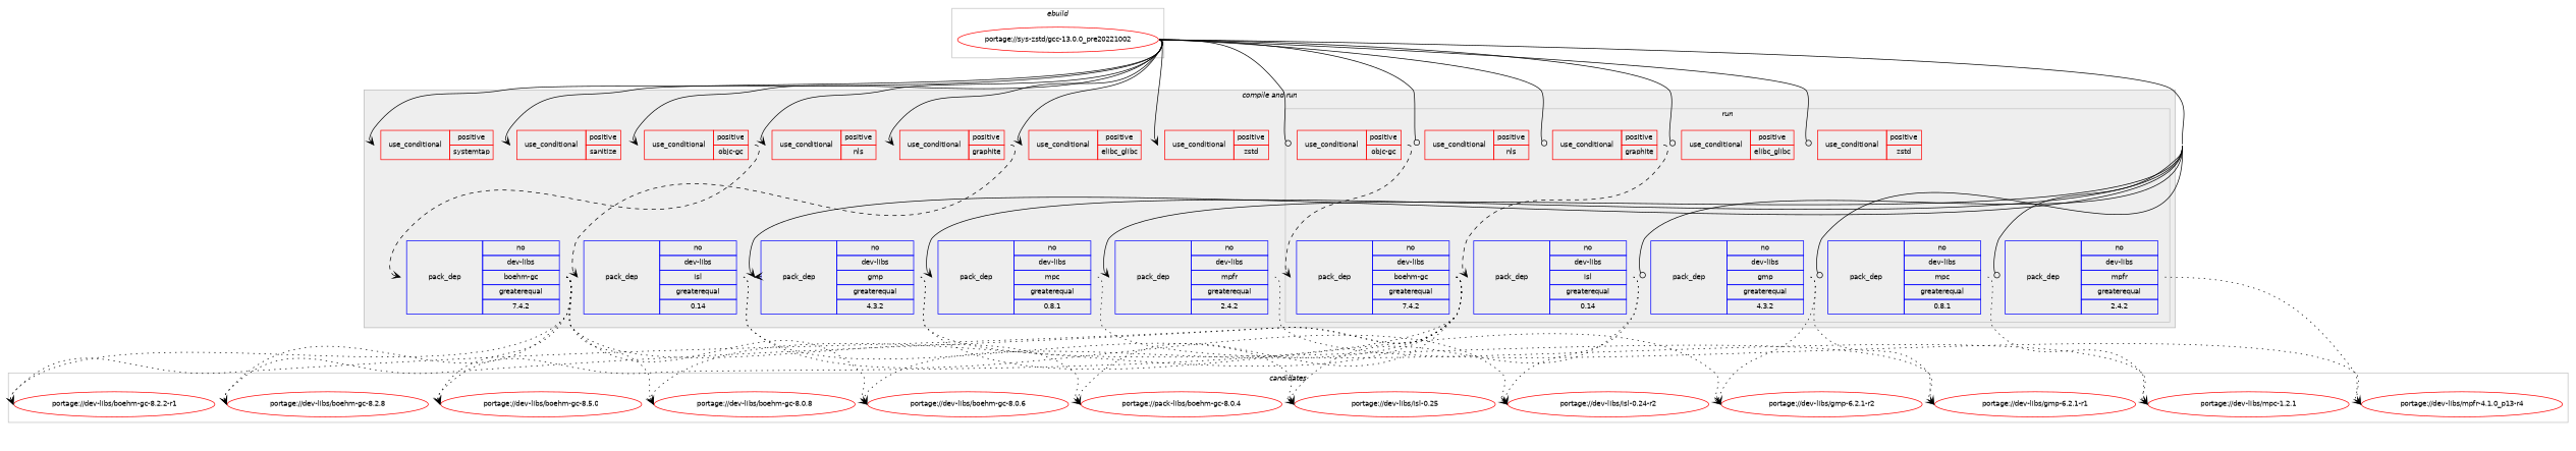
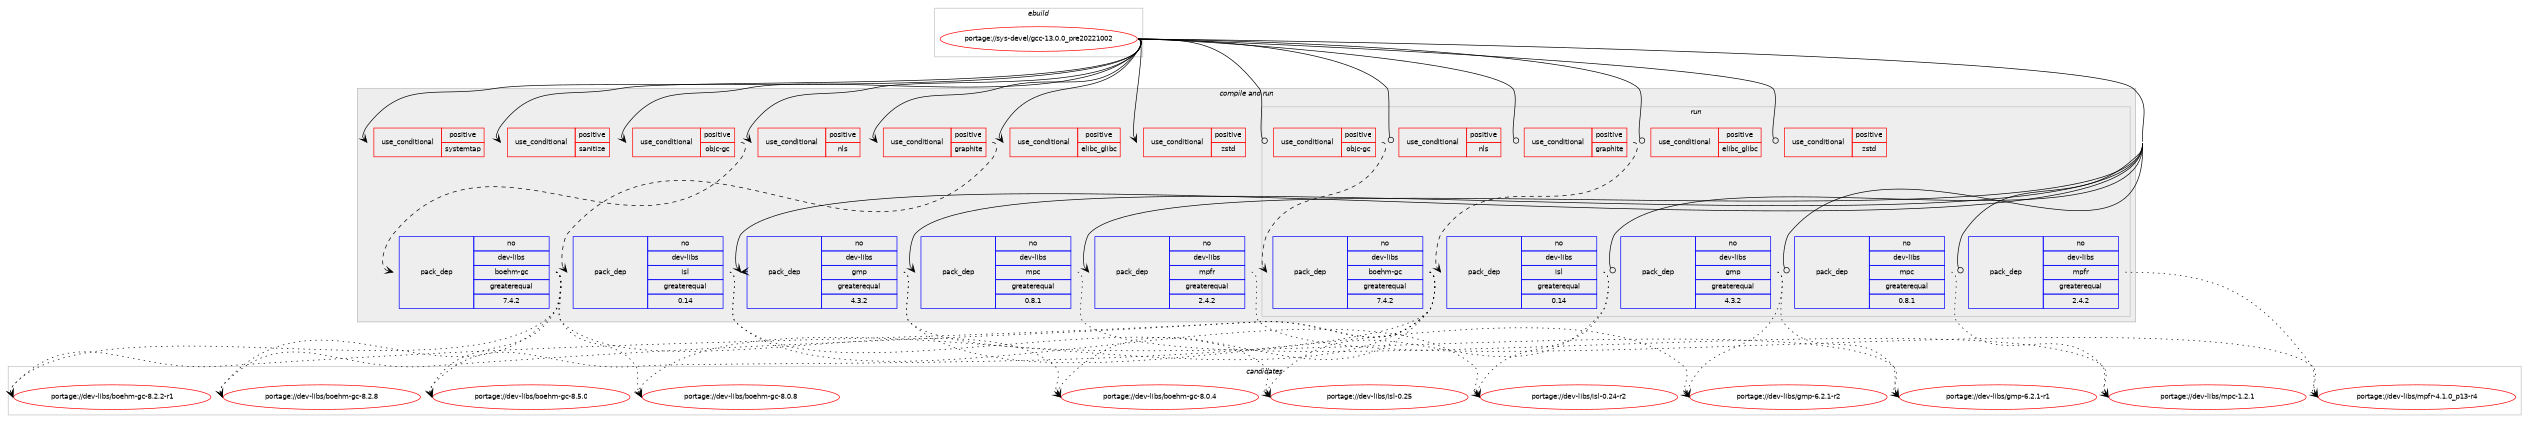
  digraph {
    compound=true
    concentrate=true
    fontname="DejaVu Sans"
    fontsize=10
    newrank=true
    rankdir=TB
    ranksep=1.5
    node [color=red fontname="DejaVu Sans" fontsize=10 shape=none]
    edge [arrowhead=vee fontname="DejaVu Sans" headport=w style=dotted tailport=e weight=100]
-   n1 [label="portage://sys-zstd/gcc-13.0.0_pre20221002" width=4 shape=""]
+   n1 [label="portage://sys-devel/gcc-13.0.0_pre20221002" width=4 shape=""]
    n2 [label=<<TABLE BORDER="0" CELLBORDER="1" CELLSPACING="0" CELLPADDING="4"><TR><TD ROWSPAN="3" CELLPADDING="10">use_conditional</TD></TR><TR><TD>positive</TD></TR><TR><TD>elibc_glibc</TD></TR></TABLE>>]
    n3 [color=blue label=<<TABLE BORDER="0" CELLBORDER="1" CELLSPACING="0" CELLPADDING="4" WIDTH="220"><TR><TD ROWSPAN="6" CELLPADDING="30">pack_dep</TD></TR><TR><TD WIDTH="110">no</TD></TR><TR><TD>dev-libs</TD></TR><TR><TD>isl</TD></TR><TR><TD>greaterequal</TD></TR><TR><TD>0.14</TD></TR></TABLE>>]
    n4 [label=<<TABLE BORDER="0" CELLBORDER="1" CELLSPACING="0" CELLPADDING="4"><TR><TD ROWSPAN="3" CELLPADDING="10">use_conditional</TD></TR><TR><TD>positive</TD></TR><TR><TD>graphite</TD></TR></TABLE>>]
    n5 [label=<<TABLE BORDER="0" CELLBORDER="1" CELLSPACING="0" CELLPADDING="4"><TR><TD ROWSPAN="3" CELLPADDING="10">use_conditional</TD></TR><TR><TD>positive</TD></TR><TR><TD>nls</TD></TR></TABLE>>]
    n6 [color=blue label=<<TABLE BORDER="0" CELLBORDER="1" CELLSPACING="0" CELLPADDING="4" WIDTH="220"><TR><TD ROWSPAN="6" CELLPADDING="30">pack_dep</TD></TR><TR><TD WIDTH="110">no</TD></TR><TR><TD>dev-libs</TD></TR><TR><TD>boehm-gc</TD></TR><TR><TD>greaterequal</TD></TR><TR><TD>7.4.2</TD></TR></TABLE>>]
    n7 [label=<<TABLE BORDER="0" CELLBORDER="1" CELLSPACING="0" CELLPADDING="4"><TR><TD ROWSPAN="3" CELLPADDING="10">use_conditional</TD></TR><TR><TD>positive</TD></TR><TR><TD>objc-gc</TD></TR></TABLE>>]
    n8 [label=<<TABLE BORDER="0" CELLBORDER="1" CELLSPACING="0" CELLPADDING="4"><TR><TD ROWSPAN="3" CELLPADDING="10">use_conditional</TD></TR><TR><TD>positive</TD></TR><TR><TD>sanitize</TD></TR></TABLE>>]
    n9 [label=<<TABLE BORDER="0" CELLBORDER="1" CELLSPACING="0" CELLPADDING="4"><TR><TD ROWSPAN="3" CELLPADDING="10">use_conditional</TD></TR><TR><TD>positive</TD></TR><TR><TD>systemtap</TD></TR></TABLE>>]
    n10 [label=<<TABLE BORDER="0" CELLBORDER="1" CELLSPACING="0" CELLPADDING="4"><TR><TD ROWSPAN="3" CELLPADDING="10">use_conditional</TD></TR><TR><TD>positive</TD></TR><TR><TD>zstd</TD></TR></TABLE>>]
    n11 [color=blue label=<<TABLE BORDER="0" CELLBORDER="1" CELLSPACING="0" CELLPADDING="4" WIDTH="220"><TR><TD ROWSPAN="6" CELLPADDING="30">pack_dep</TD></TR><TR><TD WIDTH="110">no</TD></TR><TR><TD>dev-libs</TD></TR><TR><TD>gmp</TD></TR><TR><TD>greaterequal</TD></TR><TR><TD>4.3.2</TD></TR></TABLE>>]
    n12 [color=blue label=<<TABLE BORDER="0" CELLBORDER="1" CELLSPACING="0" CELLPADDING="4" WIDTH="220"><TR><TD ROWSPAN="6" CELLPADDING="30">pack_dep</TD></TR><TR><TD WIDTH="110">no</TD></TR><TR><TD>dev-libs</TD></TR><TR><TD>mpc</TD></TR><TR><TD>greaterequal</TD></TR><TR><TD>0.8.1</TD></TR></TABLE>>]
    n13 [color=blue label=<<TABLE BORDER="0" CELLBORDER="1" CELLSPACING="0" CELLPADDING="4" WIDTH="220"><TR><TD ROWSPAN="6" CELLPADDING="30">pack_dep</TD></TR><TR><TD WIDTH="110">no</TD></TR><TR><TD>dev-libs</TD></TR><TR><TD>mpfr</TD></TR><TR><TD>greaterequal</TD></TR><TR><TD>2.4.2</TD></TR></TABLE>>]
    n14 [label=<<TABLE BORDER="0" CELLBORDER="1" CELLSPACING="0" CELLPADDING="4"><TR><TD ROWSPAN="3" CELLPADDING="10">use_conditional</TD></TR><TR><TD>positive</TD></TR><TR><TD>elibc_glibc</TD></TR></TABLE>>]
    n15 [color=blue label=<<TABLE BORDER="0" CELLBORDER="1" CELLSPACING="0" CELLPADDING="4" WIDTH="220"><TR><TD ROWSPAN="6" CELLPADDING="30">pack_dep</TD></TR><TR><TD WIDTH="110">no</TD></TR><TR><TD>dev-libs</TD></TR><TR><TD>isl</TD></TR><TR><TD>greaterequal</TD></TR><TR><TD>0.14</TD></TR></TABLE>>]
    n16 [label=<<TABLE BORDER="0" CELLBORDER="1" CELLSPACING="0" CELLPADDING="4"><TR><TD ROWSPAN="3" CELLPADDING="10">use_conditional</TD></TR><TR><TD>positive</TD></TR><TR><TD>graphite</TD></TR></TABLE>>]
    n17 [label=<<TABLE BORDER="0" CELLBORDER="1" CELLSPACING="0" CELLPADDING="4"><TR><TD ROWSPAN="3" CELLPADDING="10">use_conditional</TD></TR><TR><TD>positive</TD></TR><TR><TD>nls</TD></TR></TABLE>>]
    n18 [color=blue label=<<TABLE BORDER="0" CELLBORDER="1" CELLSPACING="0" CELLPADDING="4" WIDTH="220"><TR><TD ROWSPAN="6" CELLPADDING="30">pack_dep</TD></TR><TR><TD WIDTH="110">no</TD></TR><TR><TD>dev-libs</TD></TR><TR><TD>boehm-gc</TD></TR><TR><TD>greaterequal</TD></TR><TR><TD>7.4.2</TD></TR></TABLE>>]
    n19 [label=<<TABLE BORDER="0" CELLBORDER="1" CELLSPACING="0" CELLPADDING="4"><TR><TD ROWSPAN="3" CELLPADDING="10">use_conditional</TD></TR><TR><TD>positive</TD></TR><TR><TD>objc-gc</TD></TR></TABLE>>]
    n20 [label=<<TABLE BORDER="0" CELLBORDER="1" CELLSPACING="0" CELLPADDING="4"><TR><TD ROWSPAN="3" CELLPADDING="10">use_conditional</TD></TR><TR><TD>positive</TD></TR><TR><TD>zstd</TD></TR></TABLE>>]
    n21 [color=blue label=<<TABLE BORDER="0" CELLBORDER="1" CELLSPACING="0" CELLPADDING="4" WIDTH="220"><TR><TD ROWSPAN="6" CELLPADDING="30">pack_dep</TD></TR><TR><TD WIDTH="110">no</TD></TR><TR><TD>dev-libs</TD></TR><TR><TD>gmp</TD></TR><TR><TD>greaterequal</TD></TR><TR><TD>4.3.2</TD></TR></TABLE>>]
    n22 [color=blue label=<<TABLE BORDER="0" CELLBORDER="1" CELLSPACING="0" CELLPADDING="4" WIDTH="220"><TR><TD ROWSPAN="6" CELLPADDING="30">pack_dep</TD></TR><TR><TD WIDTH="110">no</TD></TR><TR><TD>dev-libs</TD></TR><TR><TD>mpc</TD></TR><TR><TD>greaterequal</TD></TR><TR><TD>0.8.1</TD></TR></TABLE>>]
    n23 [color=blue label=<<TABLE BORDER="0" CELLBORDER="1" CELLSPACING="0" CELLPADDING="4" WIDTH="220"><TR><TD ROWSPAN="6" CELLPADDING="30">pack_dep</TD></TR><TR><TD WIDTH="110">no</TD></TR><TR><TD>dev-libs</TD></TR><TR><TD>mpfr</TD></TR><TR><TD>greaterequal</TD></TR><TR><TD>2.4.2</TD></TR></TABLE>>]
-   n24 [label="portage://pack-libs/boehm-gc-8.0.4" width=4 shape=""]
-   n25 [label="portage://dev-libs/boehm-gc-8.0.6" width=4 shape=""]
+   n24 [label="portage://dev-libs/boehm-gc-8.0.4" width=4 shape=""]
    n26 [label="portage://dev-libs/boehm-gc-8.0.8" width=4 shape=""]
    n27 [label="portage://dev-libs/boehm-gc-8.5.0" width=4 shape=""]
    n28 [label="portage://dev-libs/boehm-gc-8.2.8" width=4 shape=""]
    n29 [label="portage://dev-libs/boehm-gc-8.2.2-r1" width=4 shape=""]
    n30 [label="portage://dev-libs/isl-0.24-r2" width=4 shape=""]
    n31 [label="portage://dev-libs/isl-0.25" width=4 shape=""]
    n32 [label="portage://dev-libs/gmp-6.2.1-r1" width=4 shape=""]
    n33 [label="portage://dev-libs/gmp-6.2.1-r2" width=4 shape=""]
    n34 [label="portage://dev-libs/mpc-1.2.1" width=4 shape=""]
    n35 [label="portage://dev-libs/mpfr-4.1.0_p13-r4" width=4 shape=""]
    subgraph cluster_1 {
      color=gray
      label=<<i>ebuild</i>>
      n1
    }
    subgraph cluster_2 {
      color=gray
      label=<<i>dependencies</i>>
      subgraph cluster_3 {
        color=gray
        fillcolor="#eeeeee"
        label=<<i>compile</i>>
        style=filled
        subgraph sub_4 {
          color=gray
          fillcolor="#eeeeee"
          label=<<i>compile</i>>
          style=filled
          n2
        }
        subgraph sub_5 {
          color=gray
          fillcolor="#eeeeee"
          label=<<i>compile</i>>
          style=filled
          n4
          subgraph sub_6 {
            color=gray
            fillcolor="#eeeeee"
            label=<<i>compile</i>>
            style=filled
            n3
          }
        }
        subgraph sub_7 {
          color=gray
          fillcolor="#eeeeee"
          label=<<i>compile</i>>
          style=filled
          n5
        }
        subgraph sub_8 {
          color=gray
          fillcolor="#eeeeee"
          label=<<i>compile</i>>
          style=filled
          n7
          subgraph sub_9 {
            color=gray
            fillcolor="#eeeeee"
            label=<<i>compile</i>>
            style=filled
            n6
          }
        }
        subgraph sub_10 {
          color=gray
          fillcolor="#eeeeee"
          label=<<i>compile</i>>
          style=filled
          n8
        }
        subgraph sub_11 {
          color=gray
          fillcolor="#eeeeee"
          label=<<i>compile</i>>
          style=filled
          n9
        }
        subgraph sub_12 {
          color=gray
          fillcolor="#eeeeee"
          label=<<i>compile</i>>
          style=filled
          n10
        }
        subgraph sub_13 {
          color=gray
          fillcolor="#eeeeee"
          label=<<i>compile</i>>
          style=filled
          n11
        }
        subgraph sub_14 {
          color=gray
          fillcolor="#eeeeee"
          label=<<i>compile</i>>
          style=filled
          n12
        }
        subgraph sub_15 {
          color=gray
          fillcolor="#eeeeee"
          label=<<i>compile</i>>
          style=filled
          n13
        }
      }
      subgraph cluster_16 {
        color=gray
        fillcolor="#eeeeee"
        label=<<i>compile and run</i>>
        style=filled
      }
      subgraph cluster_17 {
        color=gray
        fillcolor="#eeeeee"
        label=<<i>run</i>>
        style=filled
        subgraph sub_18 {
          color=gray
          fillcolor="#eeeeee"
          label=<<i>run</i>>
          style=filled
          n14
        }
        subgraph sub_19 {
          color=gray
          fillcolor="#eeeeee"
          label=<<i>run</i>>
          style=filled
          n16
          subgraph sub_20 {
            color=gray
            fillcolor="#eeeeee"
            label=<<i>run</i>>
            style=filled
            n15
          }
        }
        subgraph sub_21 {
          color=gray
          fillcolor="#eeeeee"
          label=<<i>run</i>>
          style=filled
          n17
        }
        subgraph sub_22 {
          color=gray
          fillcolor="#eeeeee"
          label=<<i>run</i>>
          style=filled
          n19
          subgraph sub_23 {
            color=gray
            fillcolor="#eeeeee"
            label=<<i>run</i>>
            style=filled
            n18
          }
        }
        subgraph sub_24 {
          color=gray
          fillcolor="#eeeeee"
          label=<<i>run</i>>
          style=filled
          n20
        }
        subgraph sub_25 {
          color=gray
          fillcolor="#eeeeee"
          label=<<i>run</i>>
          style=filled
          n21
        }
        subgraph sub_26 {
          color=gray
          fillcolor="#eeeeee"
          label=<<i>run</i>>
          style=filled
          n22
        }
        subgraph sub_27 {
          color=gray
          fillcolor="#eeeeee"
          label=<<i>run</i>>
          style=filled
          n23
        }
      }
    }
    subgraph cluster_28 {
      color=gray
      label=<<i>candidates</i>>
      rank=same
      subgraph sub_29 {
        color=black
        label=<<i>candidates</i>>
        nodesep=1
        rank=same
        n24
-       n25
        n26
        n27
        n28
        n29
      }
      subgraph sub_30 {
        color=black
        label=<<i>candidates</i>>
        nodesep=1
        rank=same
        n30
        n31
      }
      subgraph sub_31 {
        color=black
        label=<<i>candidates</i>>
        nodesep=1
        rank=same
        n32
        n33
      }
      subgraph sub_32 {
        color=black
        label=<<i>candidates</i>>
        nodesep=1
        rank=same
        n34
      }
      subgraph sub_33 {
        color=black
        label=<<i>candidates</i>>
        nodesep=1
        rank=same
        n35
      }
      subgraph sub_34 {
        color=black
        label=<<i>candidates</i>>
        nodesep=1
        rank=same
        n30
        n31
      }
      subgraph sub_35 {
        color=black
        label=<<i>candidates</i>>
        nodesep=1
        rank=same
        n24
-       n25
        n26
        n27
        n28
        n29
      }
      subgraph sub_36 {
        color=black
        label=<<i>candidates</i>>
        nodesep=1
        rank=same
        n32
        n33
      }
      subgraph sub_37 {
        color=black
        label=<<i>candidates</i>>
        nodesep=1
        rank=same
        n34
      }
      subgraph sub_38 {
        color=black
        label=<<i>candidates</i>>
        nodesep=1
        rank=same
        n35
      }
    }
    n1 -> n2 [style=solid weight=20]
    n1 -> n4 [style=solid weight=20]
    n1 -> n5 [style=solid weight=20]
    n1 -> n7 [style=solid weight=20]
    n1 -> n8 [style=solid weight=20]
    n1 -> n9 [style=solid weight=20]
    n1 -> n10 [style=solid weight=20]
    n1 -> n11 [style=solid weight=20]
    n1 -> n12 [style=solid weight=20]
    n1 -> n13 [style=solid weight=20]
    n1 -> n14 [arrowhead=odot style=solid weight=20]
    n1 -> n16 [arrowhead=odot style=solid weight=20]
    n1 -> n17 [arrowhead=odot style=solid weight=20]
    n1 -> n19 [arrowhead=odot style=solid weight=20]
    n1 -> n20 [arrowhead=odot style=solid weight=20]
    n1 -> n21 [arrowhead=odot style=solid weight=20]
    n1 -> n22 [arrowhead=odot style=solid weight=20]
    n1 -> n23 [arrowhead=odot style=solid weight=20]
    n3 -> n30
    n3 -> n31
    n4 -> n3 [style=dashed weight=20]
    n6 -> n24
-   n6 -> n25
    n6 -> n26
    n6 -> n27
    n6 -> n28
    n6 -> n29
    n7 -> n6 [style=dashed weight=20]
    n11 -> n32
    n11 -> n33
    n12 -> n34
    n13 -> n35
    n15 -> n30
    n15 -> n31
    n16 -> n15 [style=dashed weight=20]
    n18 -> n24
-   n18 -> n25
    n18 -> n26
    n18 -> n27
    n18 -> n28
    n18 -> n29
    n19 -> n18 [style=dashed weight=20]
    n21 -> n32
    n21 -> n33
    n22 -> n34
    n23 -> n35
  }
